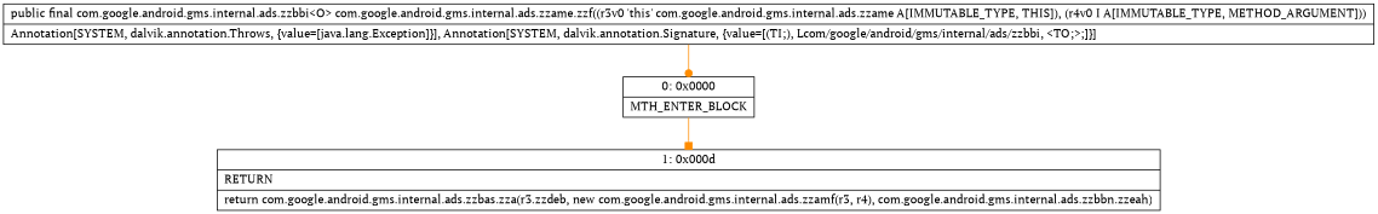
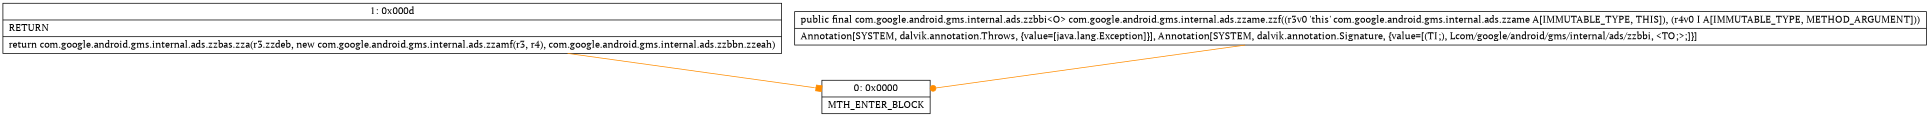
  digraph {
    fontname="PT Serif"
    node [shape=record fontname="PT Serif"]
    edge [color=darkorange fontname="PT Serif"]
    n1 [label="{0\:\ 0x0000|MTH_ENTER_BLOCK\l}"]
    n2 [label="{1\:\ 0x000d|RETURN\l|return com.google.android.gms.internal.ads.zzbas.zza(r3.zzdeb, new com.google.android.gms.internal.ads.zzamf(r3, r4), com.google.android.gms.internal.ads.zzbbn.zzeah)\l}"]
    n3 [label="{public final com.google.android.gms.internal.ads.zzbbi\<O\> com.google.android.gms.internal.ads.zzame.zzf((r3v0 'this' com.google.android.gms.internal.ads.zzame A[IMMUTABLE_TYPE, THIS]), (r4v0 I A[IMMUTABLE_TYPE, METHOD_ARGUMENT]))  | Annotation[SYSTEM, dalvik.annotation.Throws, \{value=[java.lang.Exception]\}], Annotation[SYSTEM, dalvik.annotation.Signature, \{value=[(TI;), Lcom\/google\/android\/gms\/internal\/ads\/zzbbi, \<TO;\>;]\}]\l}"]
-   n1 -> n2 [arrowhead=box]
+   n2 -> n1 [arrowhead=box]
    n3 -> n1 [arrowhead=dot]
  }
